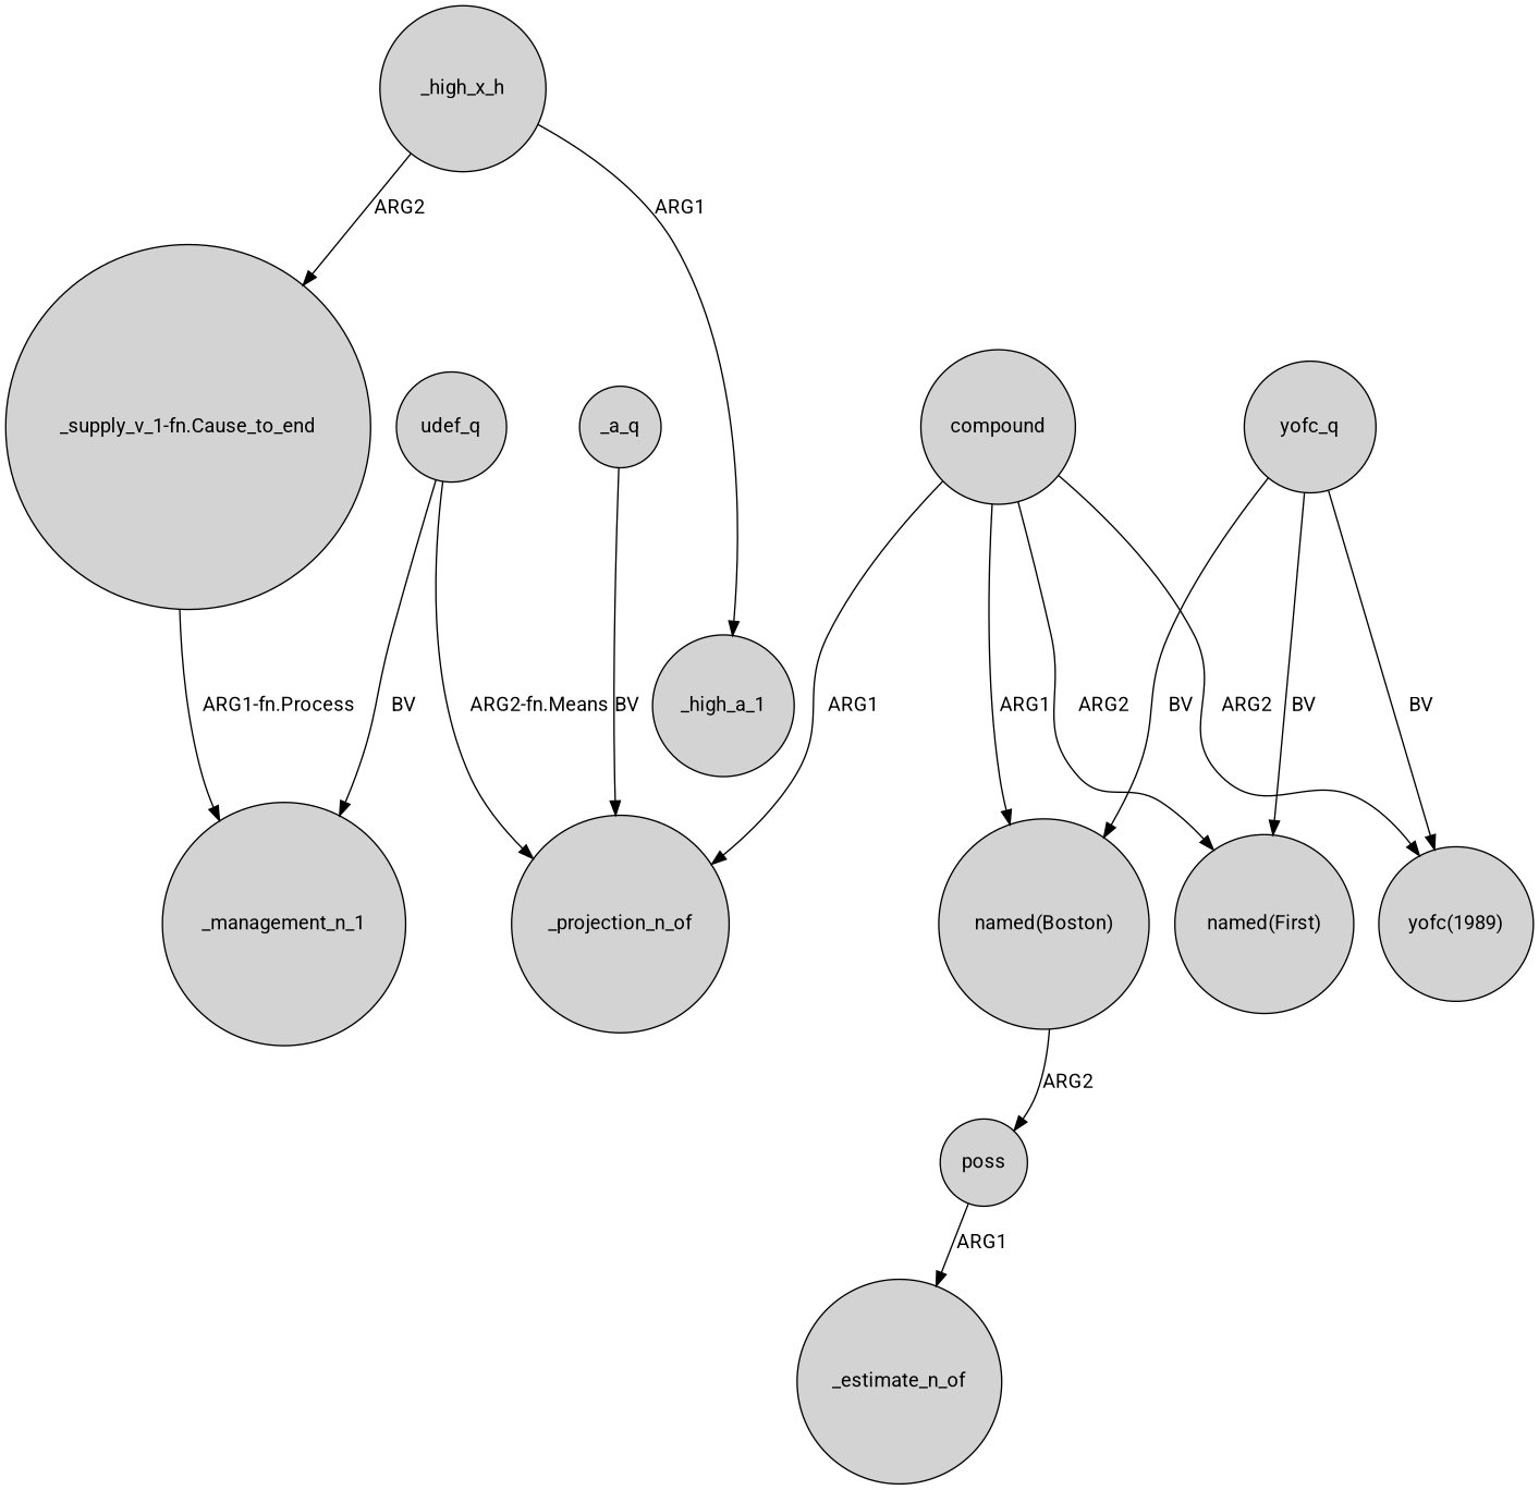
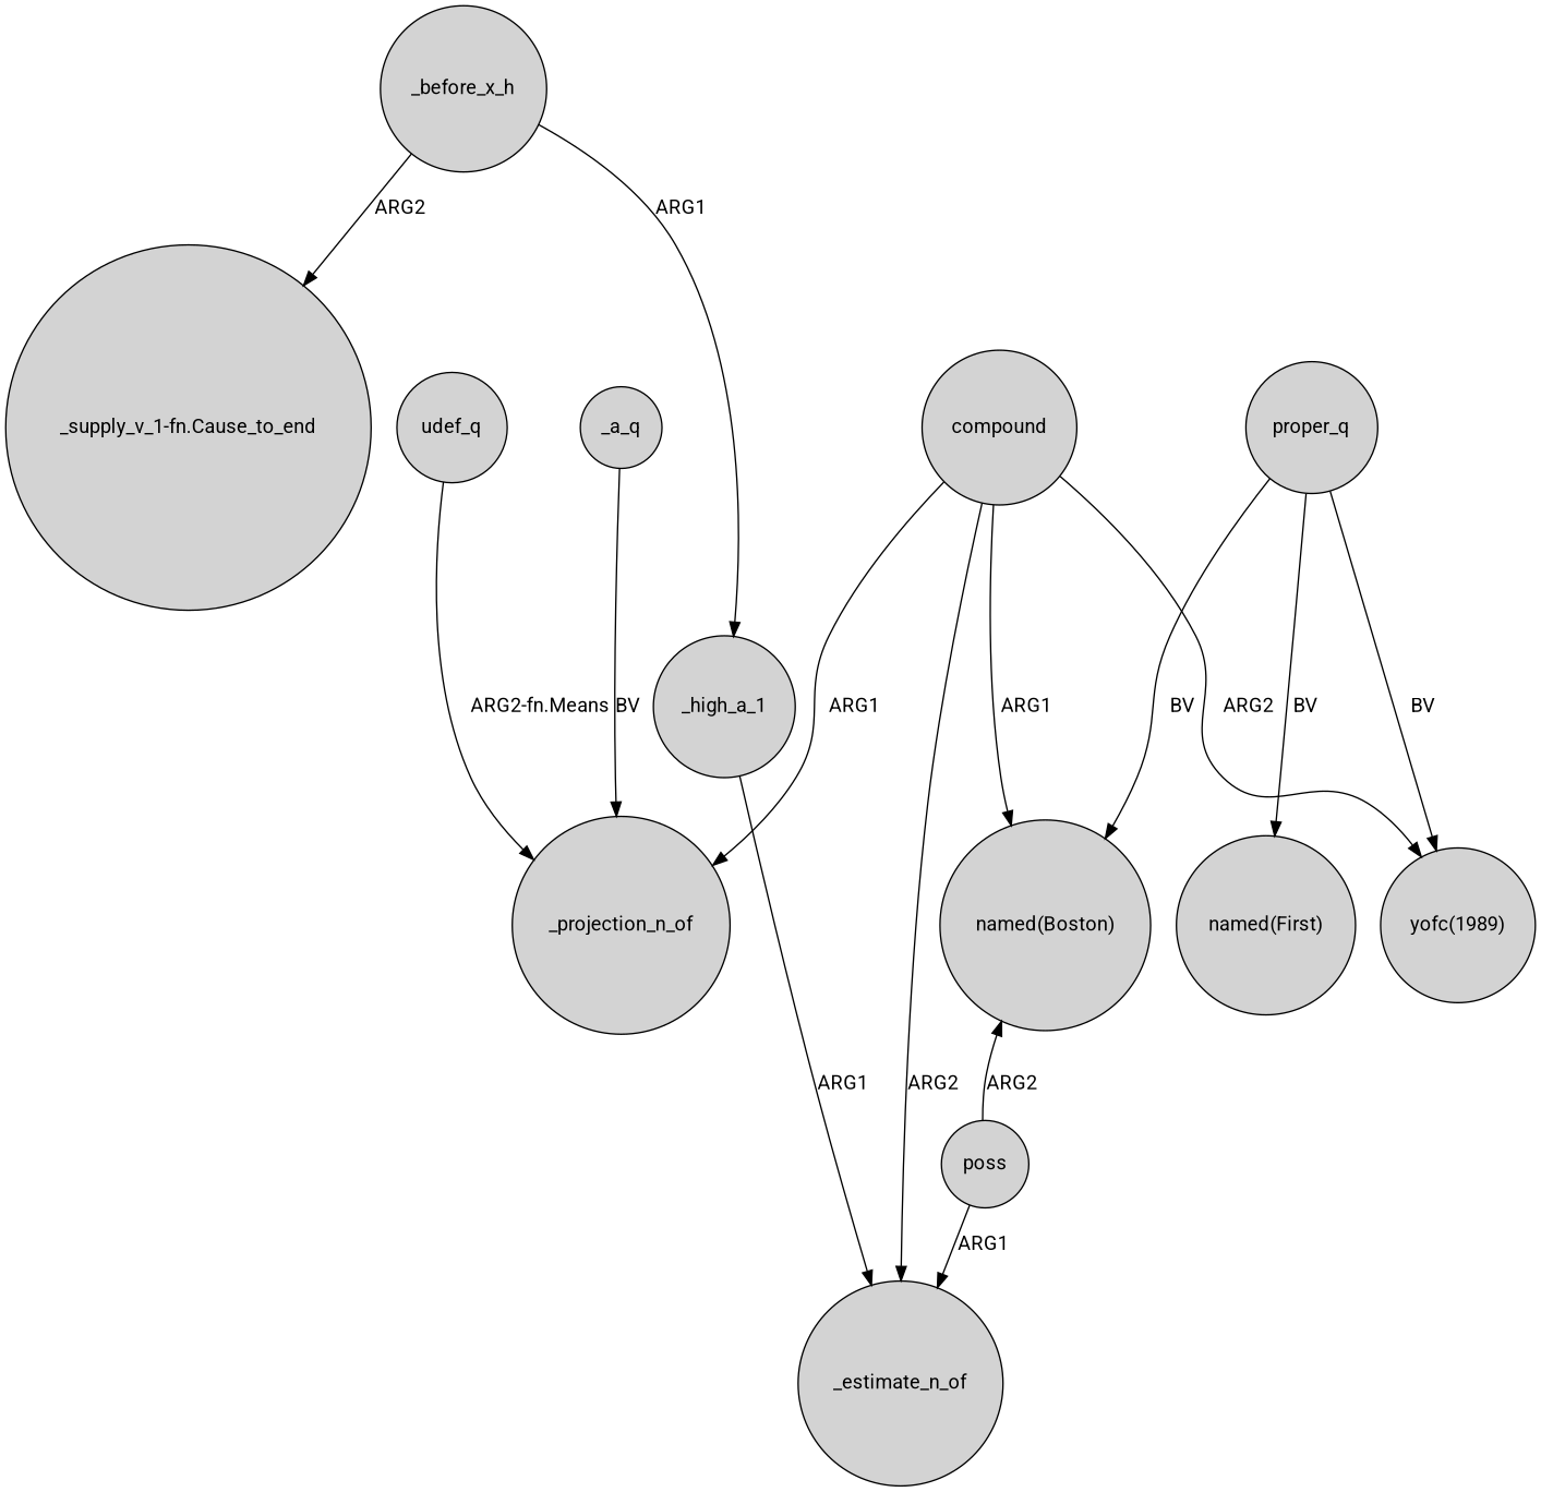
  digraph {
    fontname=Roboto
    node [fontname=Roboto shape=circle style=filled]
    edge [fontname=Roboto]
    "_supply_v_1-fn.Cause_to_end"
-   _management_n_1
-   _before_x_h [label=_high_x_h]
+   _before_x_h
    _high_a_1
    _estimate_n_of
-   proper_q [label=yofc_q]
+   proper_q
    "named(First)"
    "named(Boston)"
    "yofc(1989)"
    poss
    _a_q
    _projection_n_of
    compound
    udef_q
-   "_supply_v_1-fn.Cause_to_end" -> _management_n_1 [label="ARG1-fn.Process"]
    _before_x_h -> "_supply_v_1-fn.Cause_to_end" [label=ARG2]
    _before_x_h -> _high_a_1 [label=ARG1]
+   _high_a_1 -> _estimate_n_of [label=ARG1]
    proper_q -> "named(First)" [label=BV]
    proper_q -> "named(Boston)" [label=BV]
    proper_q -> "yofc(1989)" [label=BV]
    poss -> _estimate_n_of [label=ARG1]
-   "named(Boston)" -> poss [label=ARG2]
+   poss -> "named(Boston)" [label=ARG2]
    _a_q -> _projection_n_of [label=BV]
-   compound -> "named(First)" [label=ARG2]
+   compound -> _estimate_n_of [label=ARG2]
    compound -> "named(Boston)" [label=ARG1]
    compound -> "yofc(1989)" [label=ARG2]
    compound -> _projection_n_of [label=ARG1]
-   udef_q -> _management_n_1 [label=BV]
    udef_q -> _projection_n_of [label="ARG2-fn.Means"]
  }
